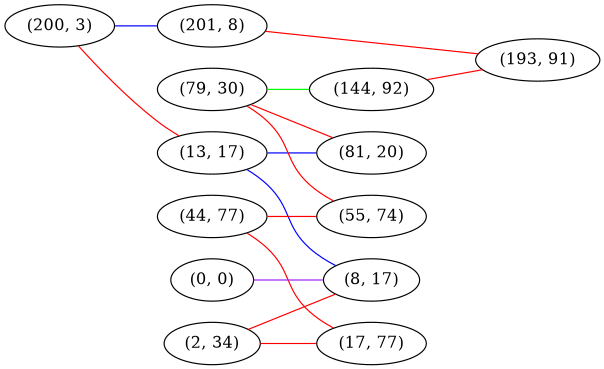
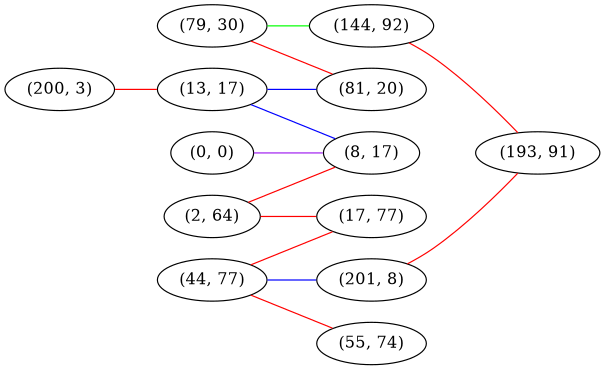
  graph {
    rankdir=LR
    edge [color=red weight=1]
    "(200, 3)"
    "(201, 8)"
    "(13, 17)"
    n4 [label="(193, 91)"]
    "(81, 20)"
    "(8, 17)"
    "(44, 77)"
    "(17, 77)"
    n9 [label="(55, 74)"]
    "(79, 30)"
    "(144, 92)"
-   "(2, 64)" [label="(2, 34)"]
+   "(2, 64)"
    "(0, 0)"
-   "(200, 3)" -- "(201, 8)" [color=blue weight=3]
+   "(44, 77)" -- "(201, 8)" [color=blue weight=3]
    "(200, 3)" -- "(13, 17)"
    "(201, 8)" -- n4
    "(13, 17)" -- "(81, 20)" [color=blue weight=3]
    "(13, 17)" -- "(8, 17)" [color=blue weight=3]
    "(44, 77)" -- "(17, 77)"
    "(44, 77)" -- n9
    "(79, 30)" -- "(81, 20)"
-   "(79, 30)" -- n9
    "(79, 30)" -- "(144, 92)" [color=green weight=2]
    "(144, 92)" -- n4
    "(2, 64)" -- "(8, 17)"
    "(2, 64)" -- "(17, 77)"
    "(0, 0)" -- "(8, 17)" [color=purple weight=4]
  }
